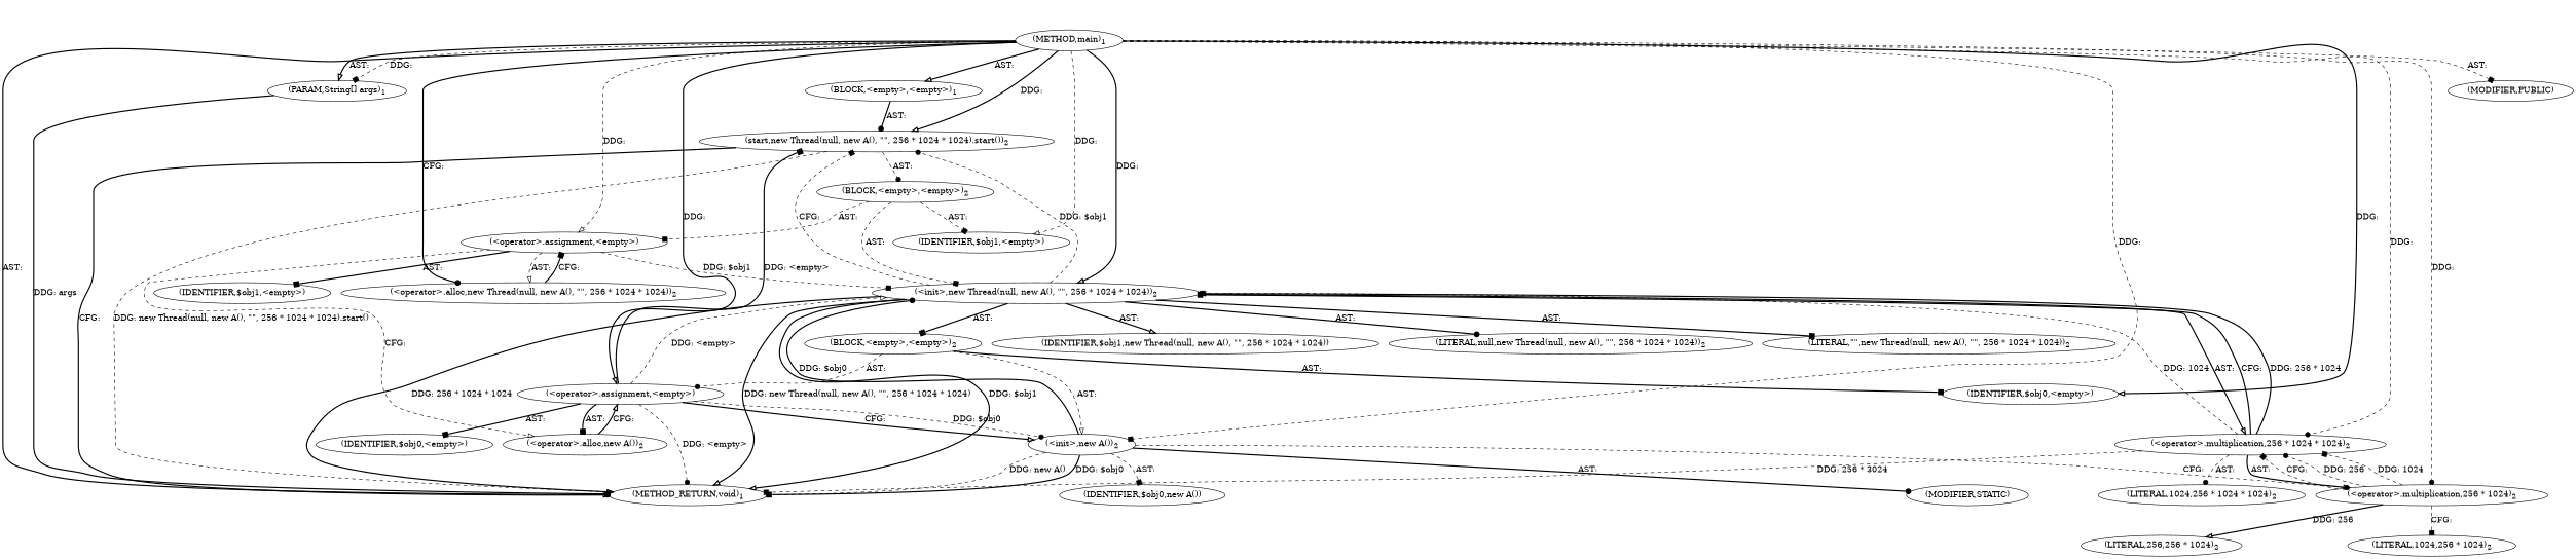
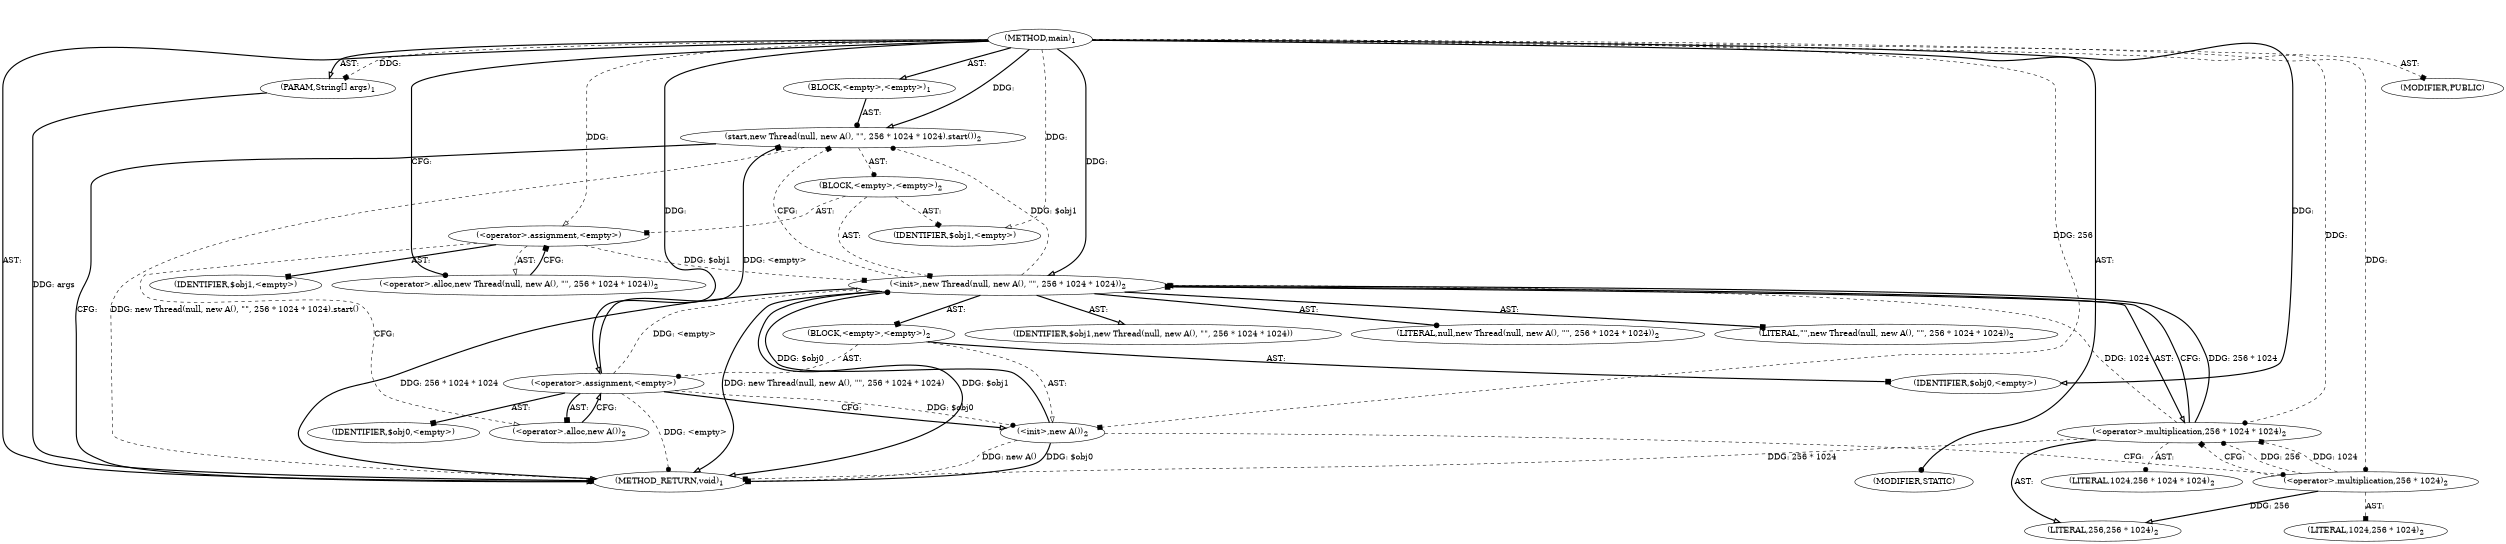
  digraph {
    edge [arrowhead=box style=bold]
    n1 [label=<(METHOD,main)<SUB>1</SUB>>]
    n2 [label=<(PARAM,String[] args)<SUB>1</SUB>>]
    n3 [label=<(BLOCK,&lt;empty&gt;,&lt;empty&gt;)<SUB>1</SUB>>]
    n4 [label=<(start,new Thread(null, new A(), &quot;&quot;, 256 * 1024 * 1024).start())<SUB>2</SUB>>]
    n5 [label=<(&lt;operator&gt;.assignment,&lt;empty&gt;)>]
    n6 [label=<(&lt;operator&gt;.alloc,new Thread(null, new A(), &quot;&quot;, 256 * 1024 * 1024))<SUB>2</SUB>>]
    n7 [label=<(&lt;init&gt;,new Thread(null, new A(), &quot;&quot;, 256 * 1024 * 1024))<SUB>2</SUB>>]
    n8 [label=<(&lt;operator&gt;.assignment,&lt;empty&gt;)>]
    n9 [label=<(&lt;init&gt;,new A())<SUB>2</SUB>>]
    n10 [label=<(IDENTIFIER,$obj0,&lt;empty&gt;)>]
    n11 [label=<(&lt;operator&gt;.multiplication,256 * 1024 * 1024)<SUB>2</SUB>>]
    n12 [label=<(&lt;operator&gt;.multiplication,256 * 1024)<SUB>2</SUB>>]
    n13 [label=<(IDENTIFIER,$obj1,&lt;empty&gt;)>]
    n14 [label=<(MODIFIER,PUBLIC)>]
    n15 [label=<(MODIFIER,STATIC)>]
    n16 [label=<(METHOD_RETURN,void)<SUB>1</SUB>>]
    n17 [label=<(BLOCK,&lt;empty&gt;,&lt;empty&gt;)<SUB>2</SUB>>]
    n18 [label=<(IDENTIFIER,$obj1,&lt;empty&gt;)>]
    n19 [label=<(&lt;operator&gt;.alloc,new A())<SUB>2</SUB>>]
    n20 [label=<(IDENTIFIER,$obj1,new Thread(null, new A(), &quot;&quot;, 256 * 1024 * 1024))>]
    n21 [label=<(LITERAL,null,new Thread(null, new A(), &quot;&quot;, 256 * 1024 * 1024))<SUB>2</SUB>>]
    n22 [label=<(BLOCK,&lt;empty&gt;,&lt;empty&gt;)<SUB>2</SUB>>]
    n23 [label=<(LITERAL,&quot;&quot;,new Thread(null, new A(), &quot;&quot;, 256 * 1024 * 1024))<SUB>2</SUB>>]
    n24 [label=<(IDENTIFIER,$obj0,&lt;empty&gt;)>]
-   n25 [label=<(IDENTIFIER,$obj0,new A())>]
    n26 [label=<(LITERAL,1024,256 * 1024 * 1024)<SUB>2</SUB>>]
    n27 [label=<(LITERAL,256,256 * 1024)<SUB>2</SUB>>]
    n28 [label=<(LITERAL,1024,256 * 1024)<SUB>2</SUB>>]
    n1 -> n2 [arrowhead=onormal label="AST: "]
    n1 -> n2 [label="DDG: " style=dashed]
    n1 -> n3 [arrowhead=onormal label="AST: "]
    n1 -> n4 [arrowhead=onormal label="DDG: "]
    n1 -> n5 [arrowhead=onormal label="DDG: " style=dashed]
    n1 -> n6 [arrowhead=dot label="CFG: "]
    n1 -> n7 [arrowhead=onormal label="DDG: "]
    n1 -> n8 [arrowhead=onormal label="DDG: "]
-   n1 -> n9 [label="DDG: " style=dashed]
+   n1 -> n9 [label="DDG: 256" style=dashed]
    n1 -> n10 [arrowhead=onormal label="DDG: "]
    n1 -> n11 [arrowhead=dot label="DDG: " style=dashed]
    n1 -> n12 [arrowhead=dot label="DDG: " style=dashed]
    n1 -> n13 [arrowhead=onormal label="DDG: " style=dashed]
    n1 -> n14 [label="AST: " style=dashed]
-   n9 -> n15 [arrowhead=dot label="AST: "]
+   n1 -> n15 [arrowhead=dot label="AST: "]
    n1 -> n16 [arrowhead=dot label="AST: "]
    n2 -> n16 [label="DDG: args"]
    n3 -> n4 [arrowhead=dot label="AST: "]
    n4 -> n16 [arrowhead=onormal label="CFG: "]
    n4 -> n16 [arrowhead=onormal label="DDG: new Thread(null, new A(), &quot;&quot;, 256 * 1024 * 1024).start()" style=dashed]
    n4 -> n17 [arrowhead=dot label="AST: " style=dashed]
    n5 -> n6 [arrowhead=onormal label="AST: " style=dashed]
    n5 -> n7 [label="DDG: $obj1" style=dashed]
    n5 -> n18 [label="AST: "]
    n5 -> n19 [arrowhead=onormal label="CFG: " style=dashed]
    n6 -> n5 [label="CFG: "]
    n7 -> n4 [label="CFG: " style=dashed]
    n7 -> n4 [arrowhead=dot label="DDG: $obj1" style=dashed]
    n7 -> n11 [arrowhead=onormal label="AST: "]
    n7 -> n16 [arrowhead=onormal label="DDG: $obj1"]
    n7 -> n16 [arrowhead=onormal label="DDG: 256 * 1024 * 1024"]
    n7 -> n16 [arrowhead=onormal label="DDG: new Thread(null, new A(), &quot;&quot;, 256 * 1024 * 1024)"]
    n7 -> n20 [arrowhead=onormal label="AST: "]
    n7 -> n21 [arrowhead=dot label="AST: "]
    n7 -> n22 [label="AST: "]
    n7 -> n23 [label="AST: "]
    n8 -> n4 [label="DDG: &lt;empty&gt;"]
    n8 -> n7 [arrowhead=onormal label="DDG: &lt;empty&gt;" style=dashed]
    n8 -> n9 [arrowhead=onormal label="CFG: "]
    n8 -> n9 [arrowhead=dot label="DDG: $obj0" style=dashed]
    n8 -> n16 [arrowhead=dot label="DDG: &lt;empty&gt;" style=dashed]
    n8 -> n19 [label="AST: "]
    n8 -> n24 [label="AST: "]
    n9 -> n7 [arrowhead=dot label="DDG: $obj0"]
    n9 -> n12 [arrowhead=dot label="CFG: " style=dashed]
    n9 -> n16 [label="DDG: $obj0"]
    n9 -> n16 [arrowhead=dot label="DDG: new A()" style=dashed]
-   n9 -> n25 [label="AST: " style=dashed]
    n11 -> n7 [label="CFG: "]
    n11 -> n7 [arrowhead=onormal label="DDG: 256 * 1024"]
    n11 -> n7 [label="DDG: 1024" style=dashed]
-   n11 -> n12 [arrowhead=onormal label="AST: "]
-   n11 -> n16 [label="DDG: 256 * 3024" style=dashed]
+   n11 -> n27 [arrowhead=onormal label="AST: "]
+   n11 -> n16 [label="DDG: 256 * 1024" style=dashed]
    n11 -> n26 [arrowhead=dot label="AST: " style=dashed]
    n12 -> n11 [label="CFG: " style=dashed]
    n12 -> n11 [arrowhead=dot label="DDG: 256" style=dashed]
    n12 -> n11 [label="DDG: 1024" style=dashed]
    n12 -> n27 [arrowhead=onormal label="DDG: 256"]
-   n12 -> n28 [label="CFG: " style=dashed]
+   n12 -> n28 [label="AST: " style=dashed]
    n17 -> n5 [label="AST: " style=dashed]
    n17 -> n7 [label="AST: " style=dashed]
    n17 -> n13 [label="AST: " style=dashed]
    n19 -> n8 [arrowhead=onormal label="CFG: "]
    n22 -> n8 [arrowhead=dot label="AST: " style=dashed]
    n22 -> n9 [arrowhead=onormal label="AST: " style=dashed]
    n22 -> n10 [label="AST: "]
  }
